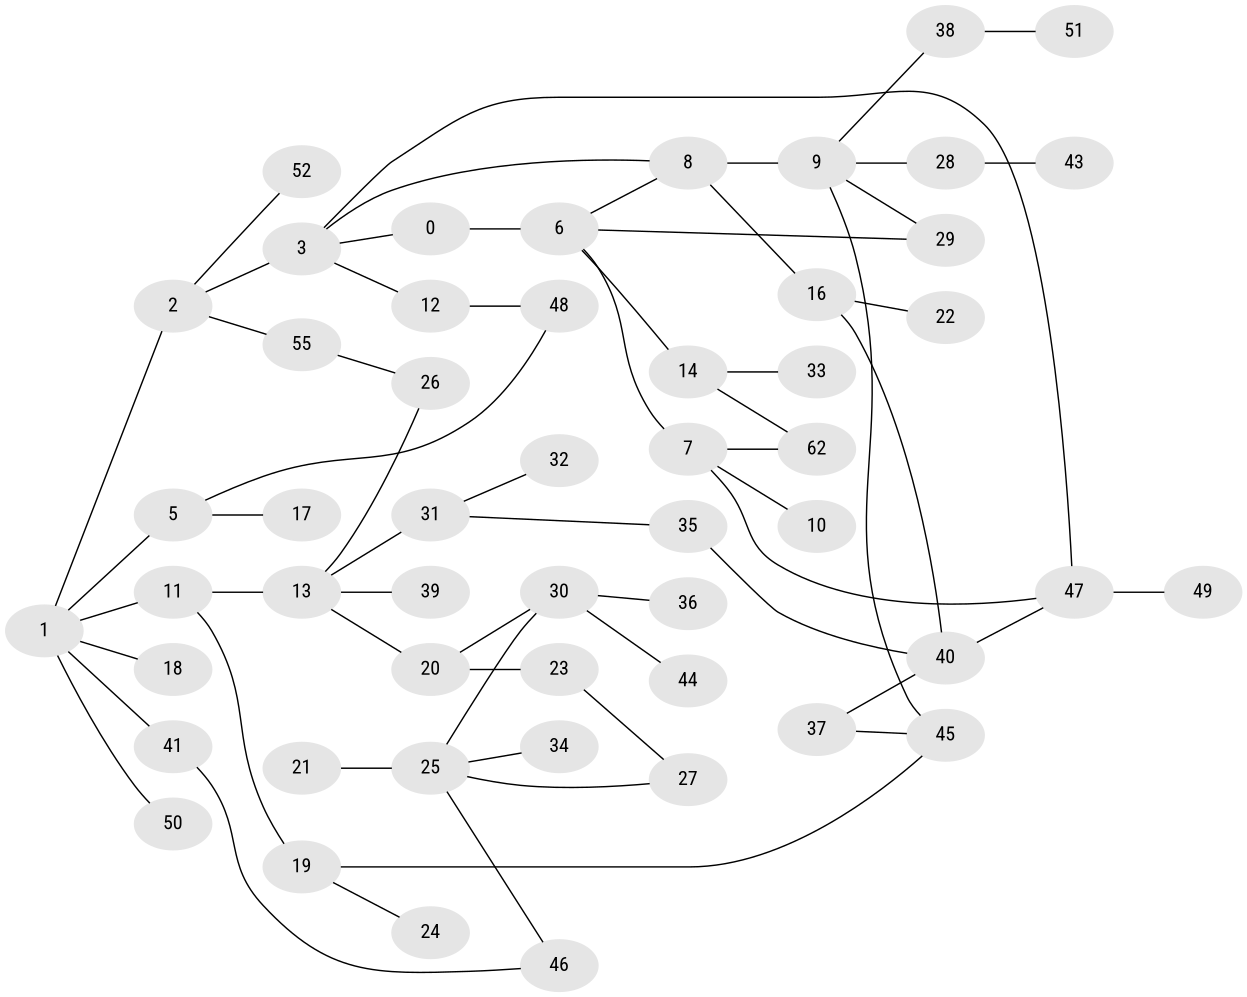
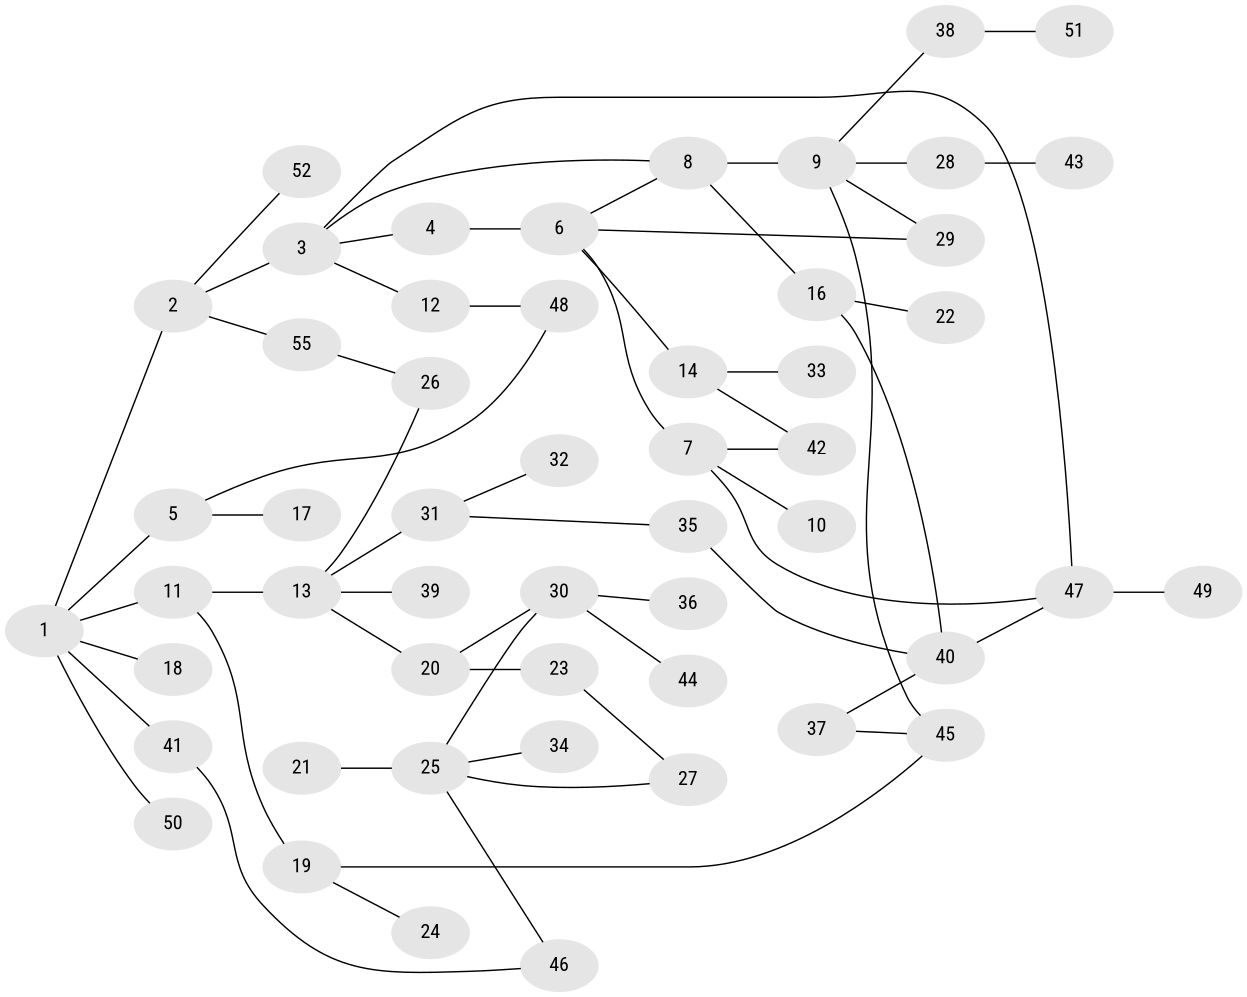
  graph {
    fontname="Roboto Condensed"
    rankdir=LR
    node [color=gray90 fontname="Roboto Condensed" style=filled]
    edge [fontname="Roboto Condensed"]
    1
    2
    5
    11
    18
    41
    50
    3
    n9 [label=55]
    52
    17
    48
    13
    19
    46
-   4 [label=0]
+   4
    8
    12
    47
    26
    6
    9
    16
    49
    7
    14
    29
    37
    45
    40
    10
-   42 [label=62]
+   42
    33
    28
    38
    22
    21
    25
    43
    51
    20
    31
    39
    24
    23
    30
    32
    35
    27
    36
    44
    34
    1 -- 2
    1 -- 5
    1 -- 11
    1 -- 18
    1 -- 41
    1 -- 50
    2 -- 3
    2 -- n9
    2 -- 52
    5 -- 17
    5 -- 48
    11 -- 13
    11 -- 19
    41 -- 46
    3 -- 4
    3 -- 8
    3 -- 12
    3 -- 47
    n9 -- 26
    13 -- 26
    13 -- 20
    13 -- 31
    13 -- 39
    19 -- 45
    19 -- 24
    4 -- 6
    8 -- 9
    8 -- 16
    12 -- 48
    47 -- 49
    6 -- 8
    6 -- 7
    6 -- 14
    6 -- 29
    9 -- 29
    9 -- 45
    9 -- 28
    9 -- 38
    16 -- 40
    16 -- 22
    7 -- 47
    7 -- 10
    7 -- 42
    14 -- 42
    14 -- 33
    37 -- 45
    37 -- 40
    40 -- 47
    28 -- 43
    38 -- 51
    21 -- 25
    25 -- 46
    25 -- 30
    25 -- 27
    25 -- 34
    20 -- 23
    20 -- 30
    31 -- 32
    31 -- 35
    23 -- 27
    30 -- 36
    30 -- 44
    35 -- 40
  }
